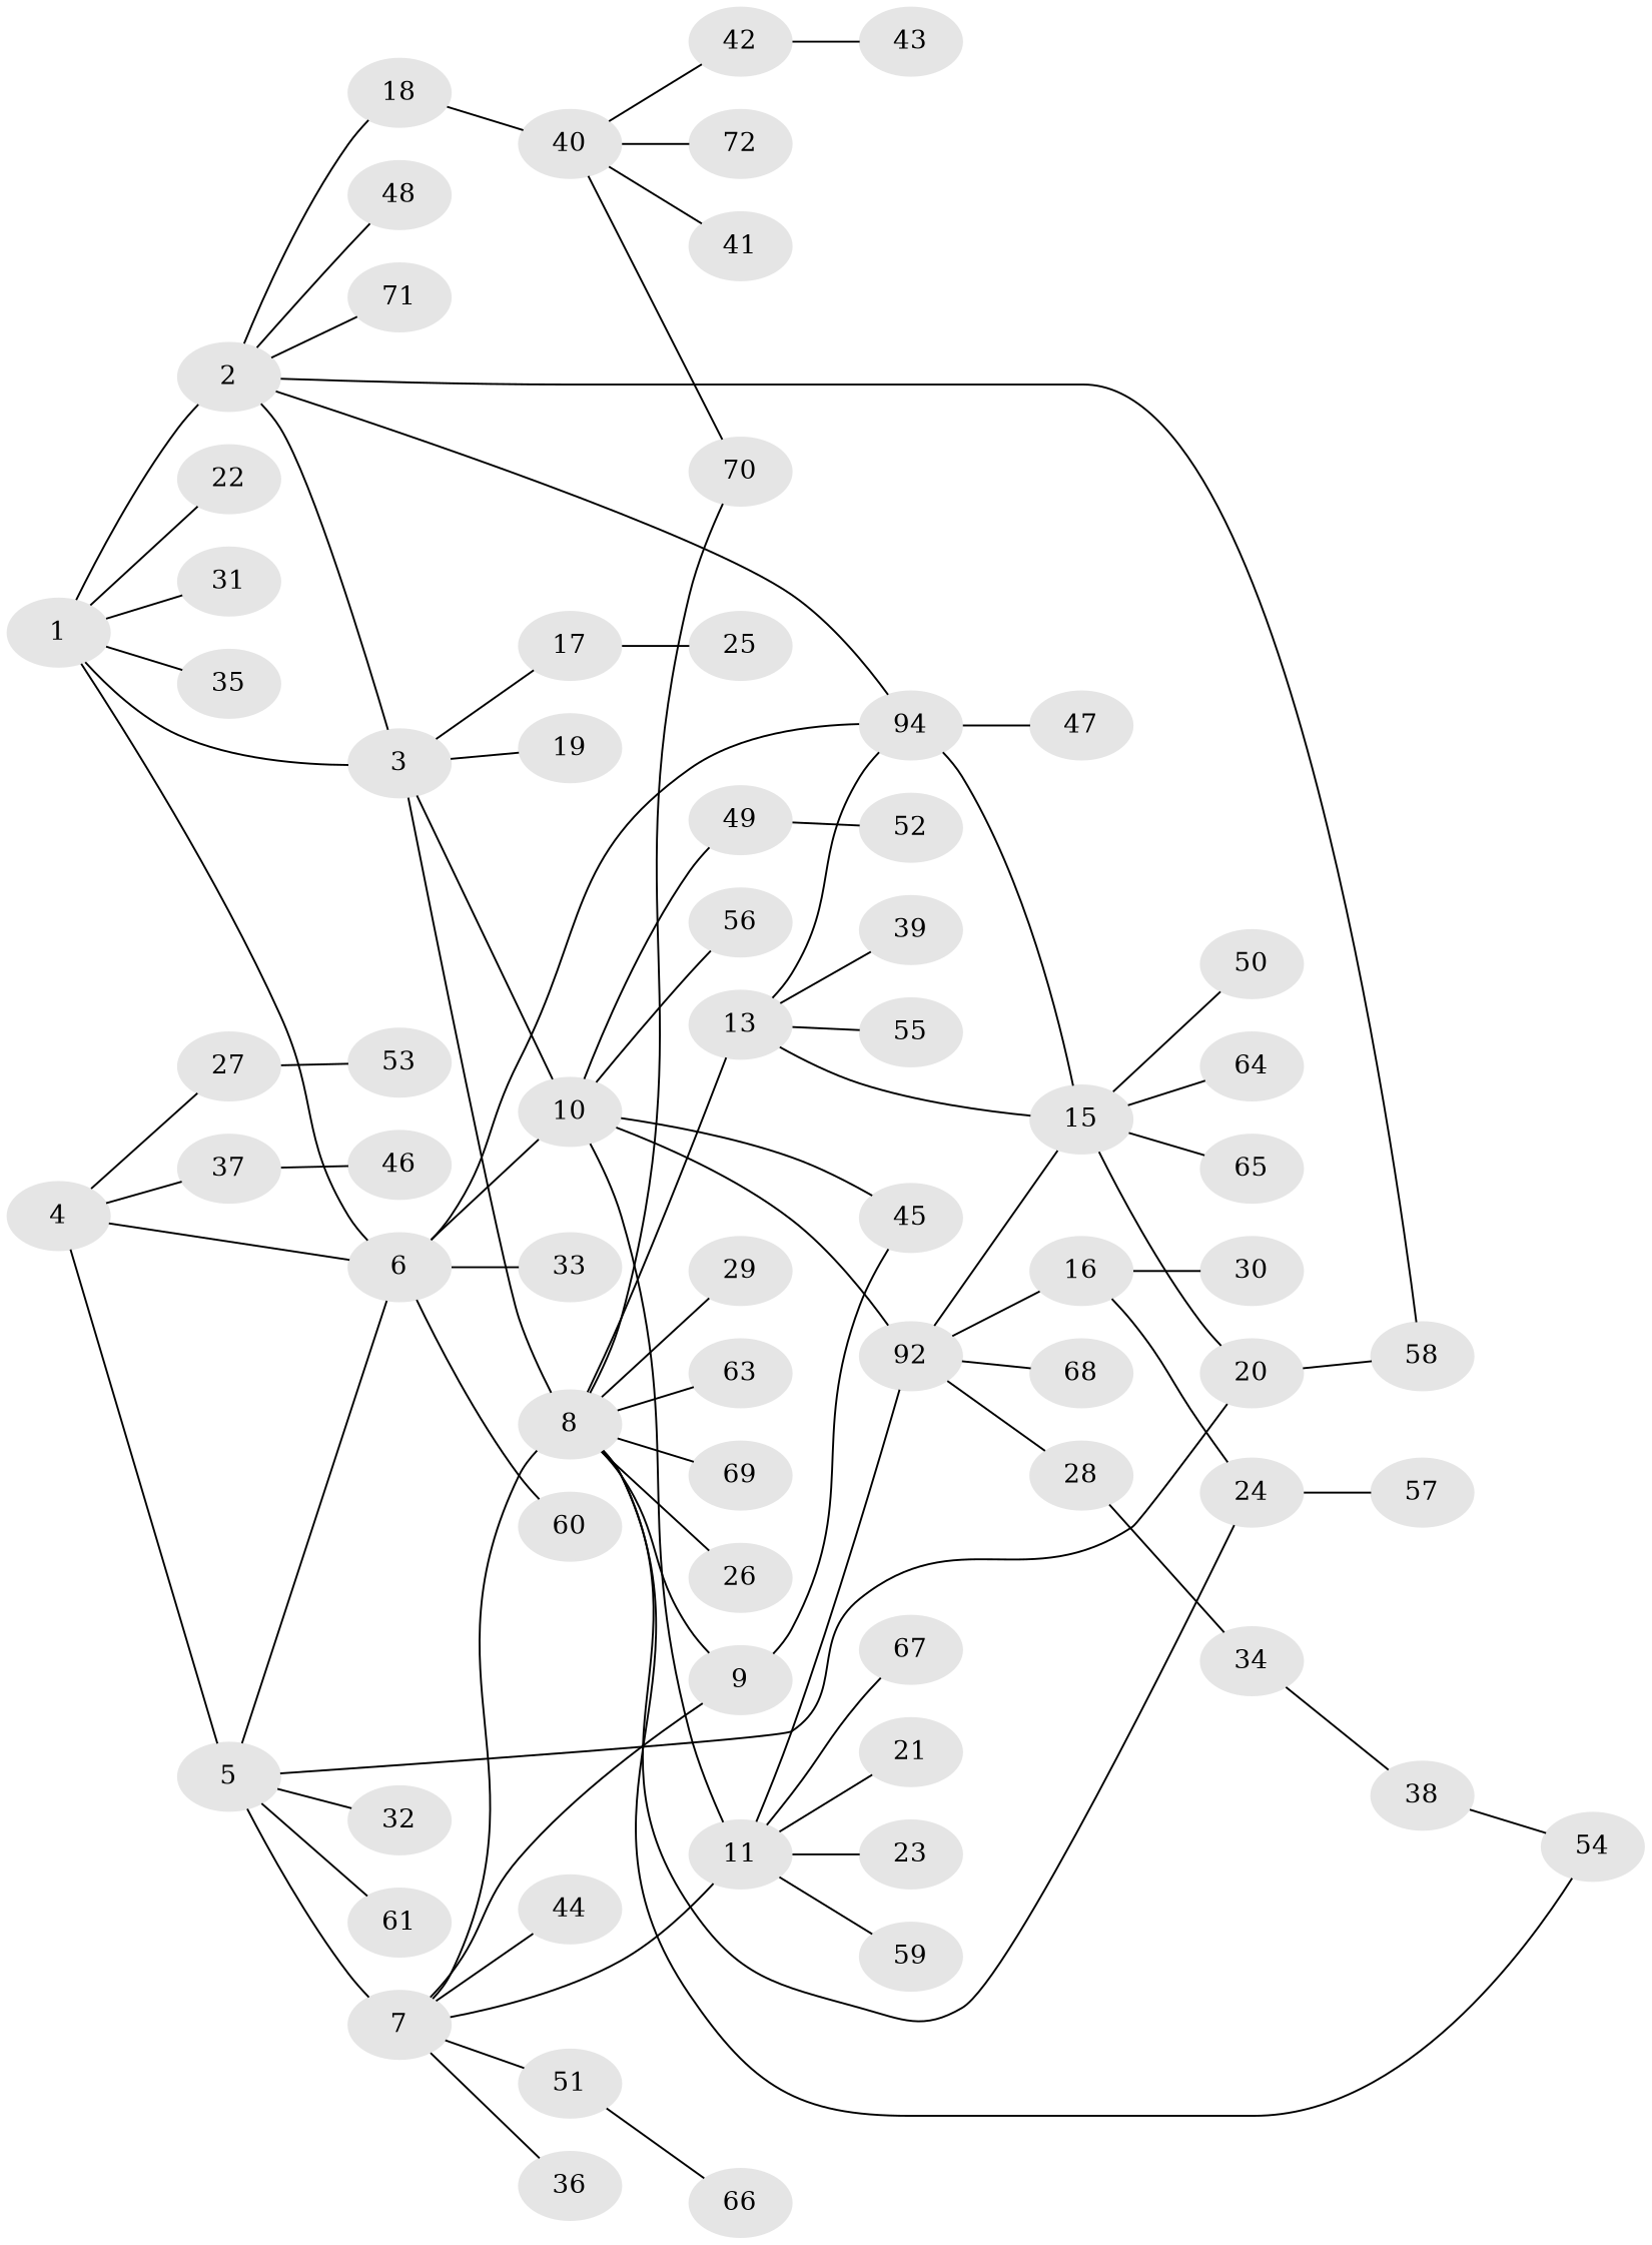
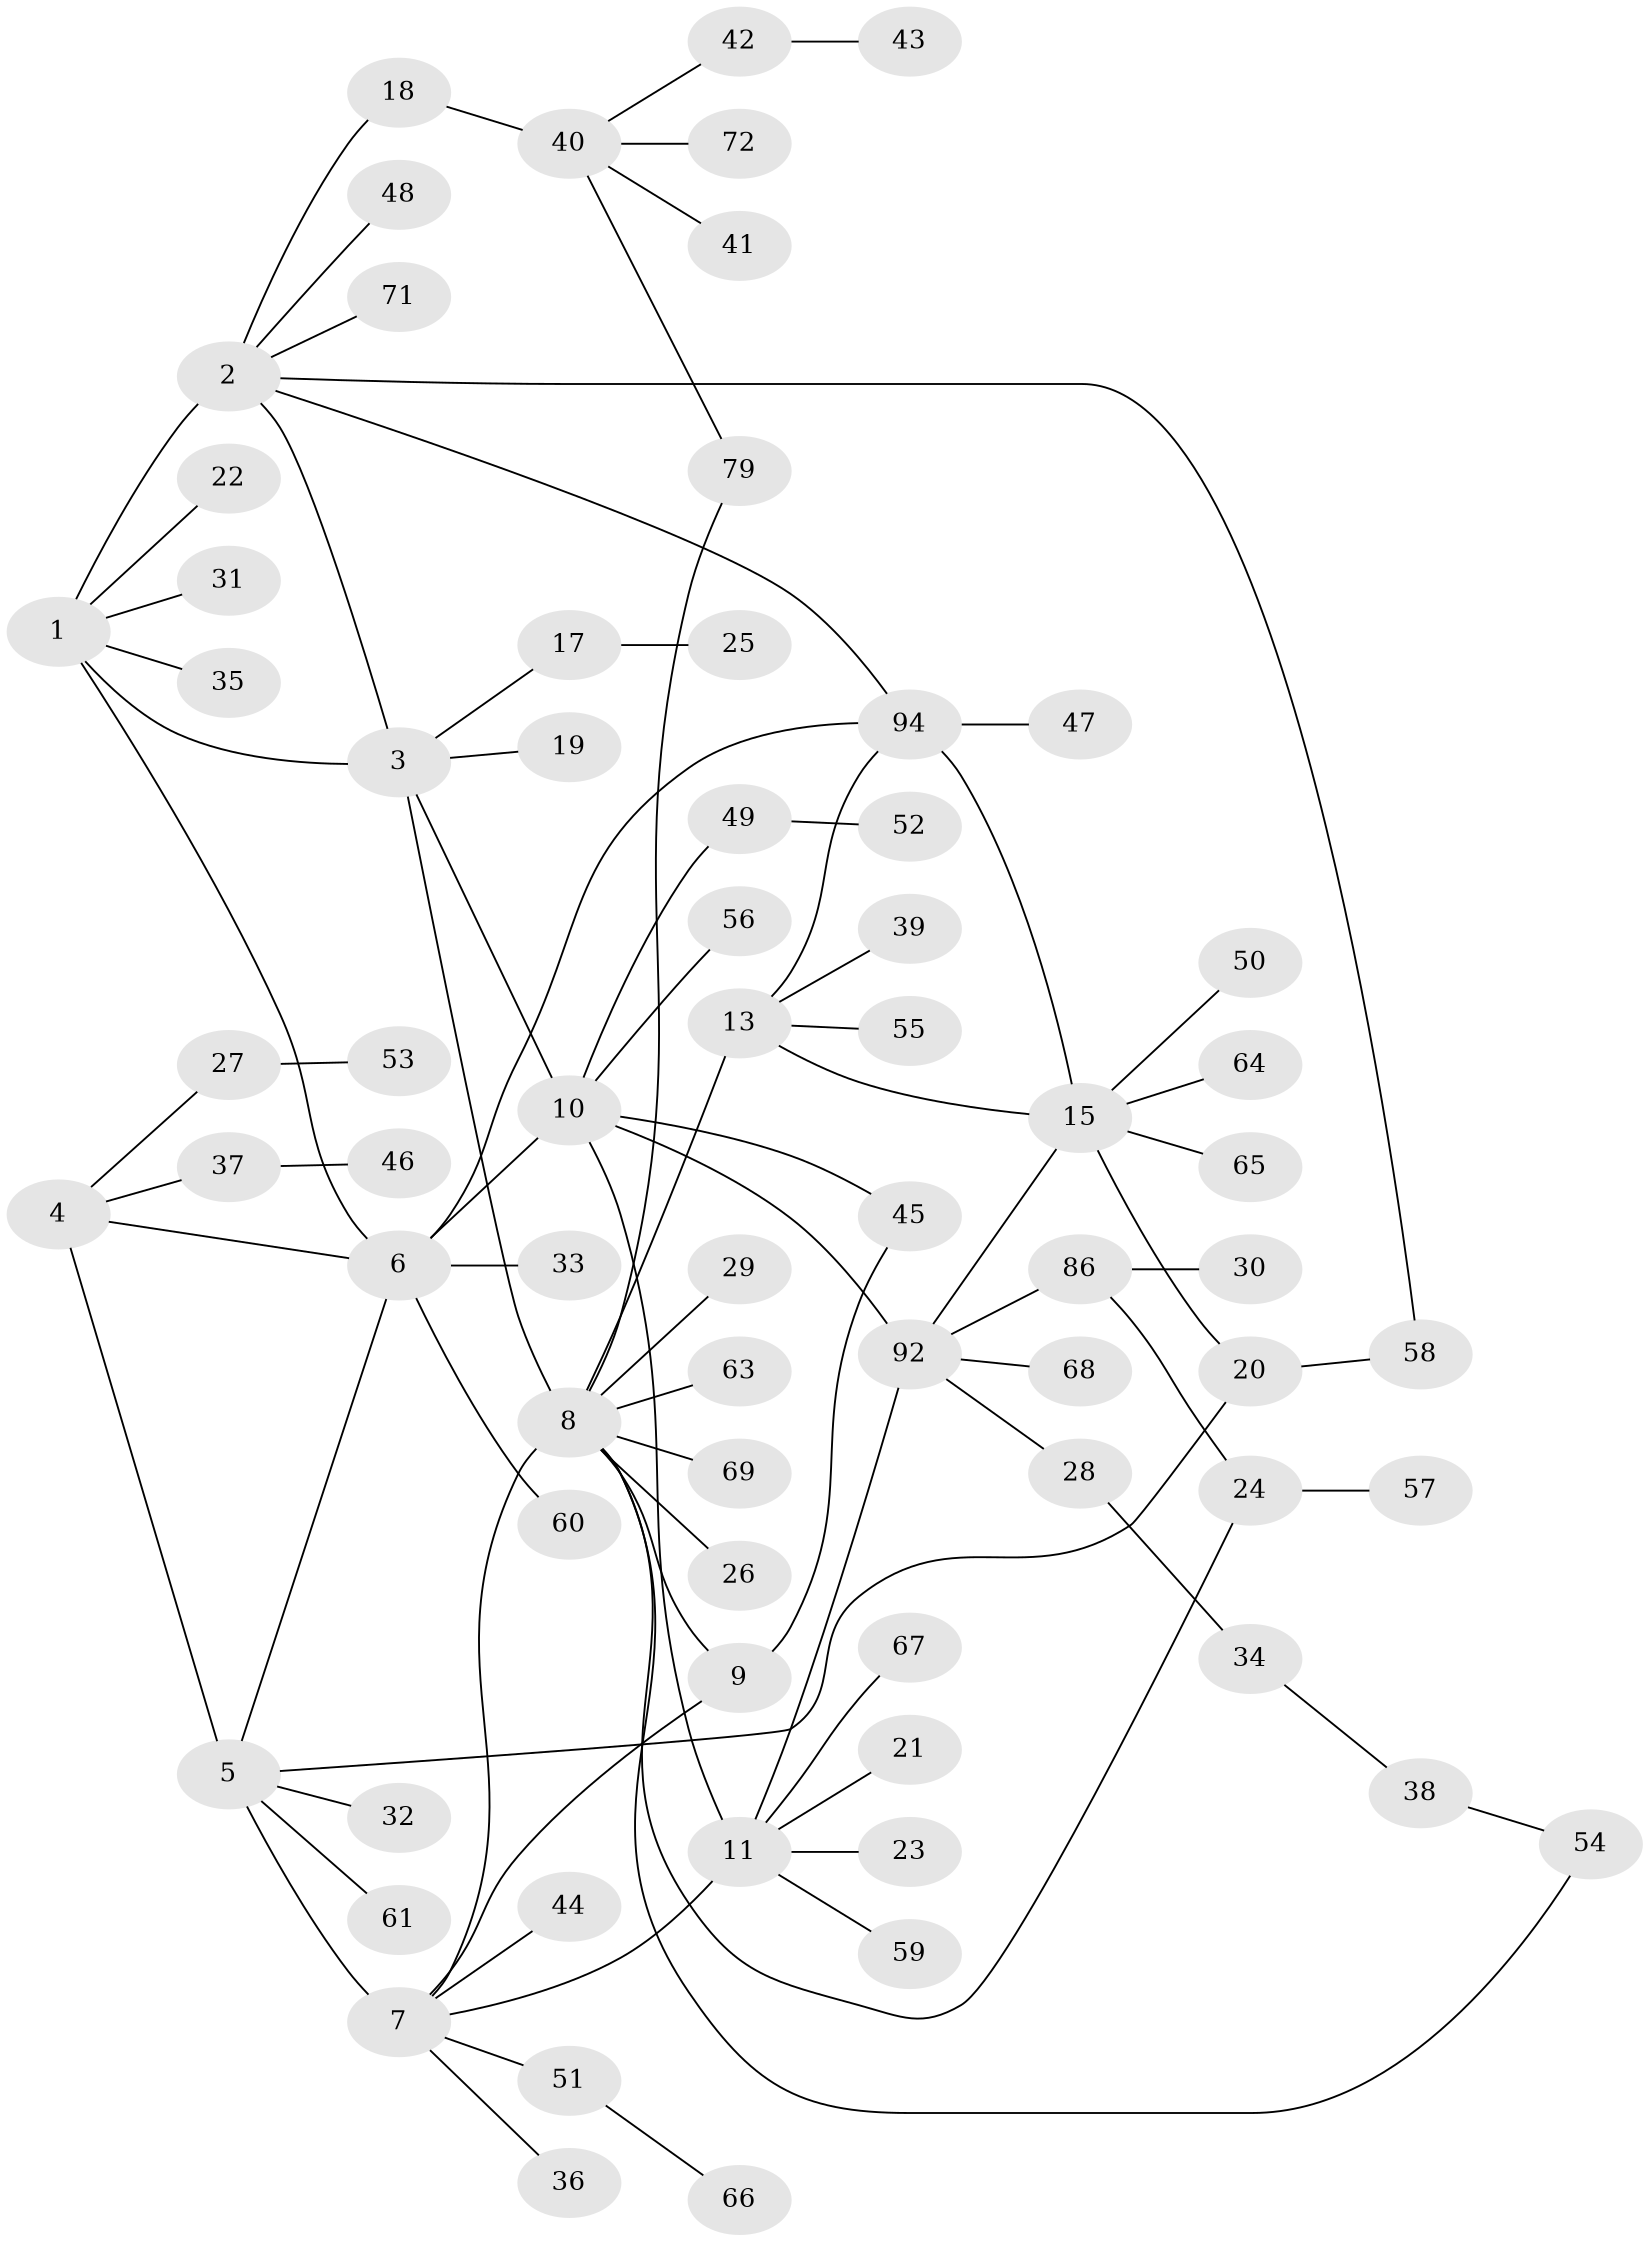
  graph {
    rankdir=LR
    node [color=gray90 style=filled]
    1
    2
    3
    6
    22
    31
    35
    n8 [label=94]
    18
    48
    58
    71
    8
    10
    17
    19
    33
    60
    15
    47
    40
    9
    13
    24
    29
    54
    63
    69
-   70
+   70 [label=79]
    26
    11
    45
    n33 [label=92]
    49
    56
    25
    4
    5
    27
    37
    7
    20
    32
    61
    53
    46
    36
    44
    51
    21
    23
    59
    67
    66
    39
    55
    57
-   16
+   16 [label=86]
    28
    68
    52
    50
    64
    65
    30
    34
    41
    42
    72
    38
    43
    1 -- 2
    1 -- 3
    1 -- 6
    1 -- 22
    1 -- 31
    1 -- 35
    2 -- 3
    2 -- n8
    2 -- 18
    2 -- 48
    2 -- 58
    2 -- 71
    3 -- 8
    3 -- 10
    3 -- 17
    3 -- 19
    6 -- n8
    6 -- 10
    6 -- 33
    6 -- 60
    n8 -- 15
    n8 -- 47
    18 -- 40
    8 -- 9
    8 -- 13
    8 -- 24
    8 -- 29
    8 -- 54
    8 -- 63
    8 -- 69
    8 -- 70
    8 -- 26
    10 -- 11
    10 -- 45
    10 -- n33
    10 -- 49
    10 -- 56
    17 -- 25
    15 -- 20
    15 -- 50
    15 -- 64
    15 -- 65
    40 -- 70
    40 -- 41
    40 -- 42
    40 -- 72
    9 -- 45
    13 -- n8
    13 -- 15
    13 -- 39
    13 -- 55
    24 -- 57
    11 -- n33
    11 -- 21
    11 -- 23
    11 -- 59
    11 -- 67
    n33 -- 15
    n33 -- 16
    n33 -- 28
    n33 -- 68
    49 -- 52
    4 -- 6
    4 -- 5
    4 -- 27
    4 -- 37
    5 -- 6
    5 -- 7
    5 -- 20
    5 -- 32
    5 -- 61
    27 -- 53
    37 -- 46
    7 -- 8
    7 -- 9
    7 -- 11
    7 -- 36
    7 -- 44
    7 -- 51
    20 -- 58
    51 -- 66
    16 -- 24
    16 -- 30
    28 -- 34
    34 -- 38
    42 -- 43
    38 -- 54
  }
